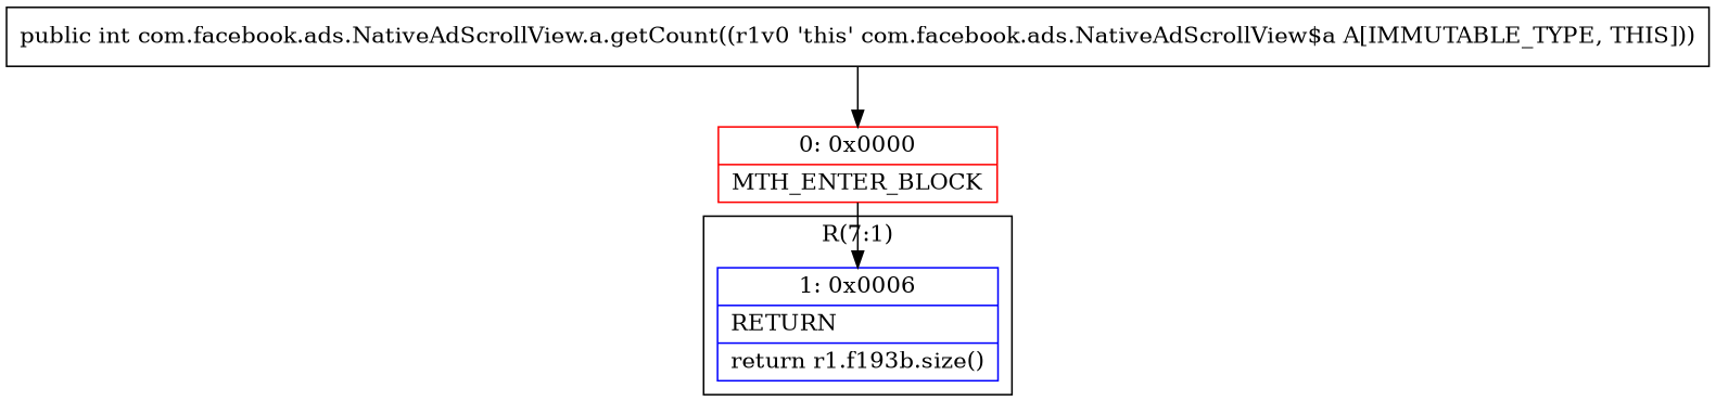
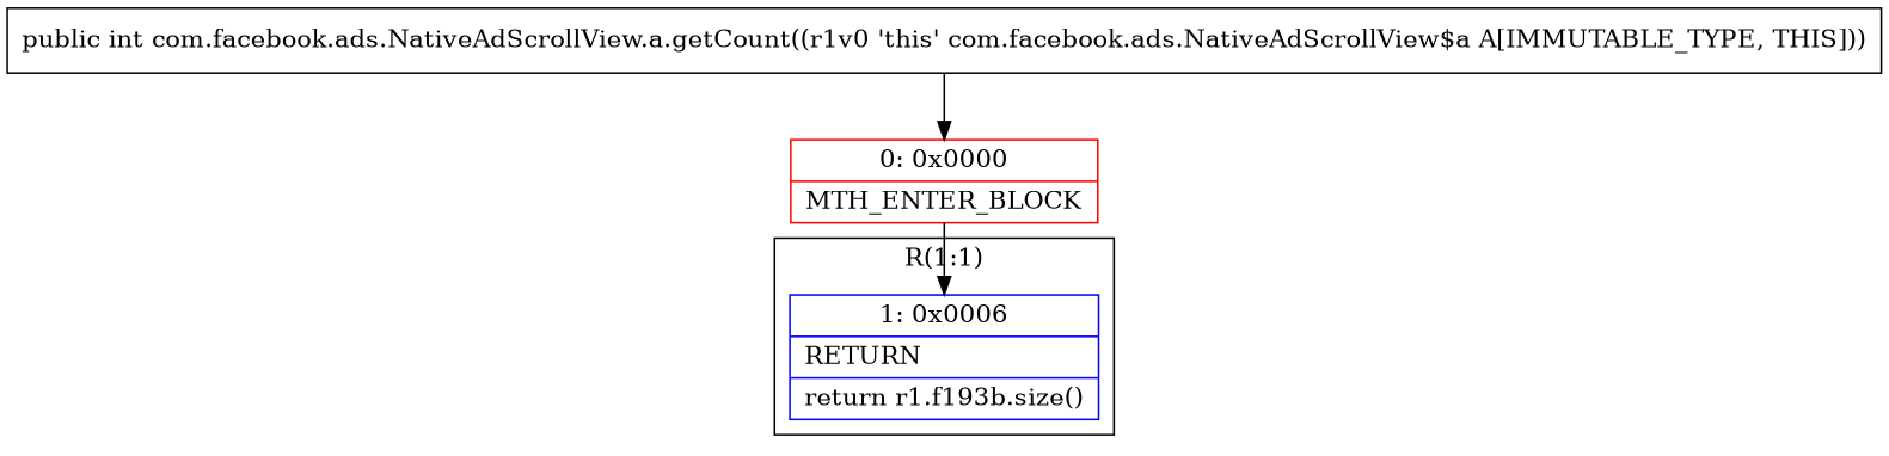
  digraph {
    node [shape=record]
    n1 [color=blue label="{1\:\ 0x0006|RETURN\l|return r1.f193b.size()\l}"]
    n2 [color=red label="{0\:\ 0x0000|MTH_ENTER_BLOCK\l}"]
    n3 [label="{public int com.facebook.ads.NativeAdScrollView.a.getCount((r1v0 'this' com.facebook.ads.NativeAdScrollView$a A[IMMUTABLE_TYPE, THIS])) }"]
    subgraph cluster_1 {
-     label="R(7:1)"
+     label="R(1:1)"
      n1
    }
    n2 -> n1
    n3 -> n2
  }
